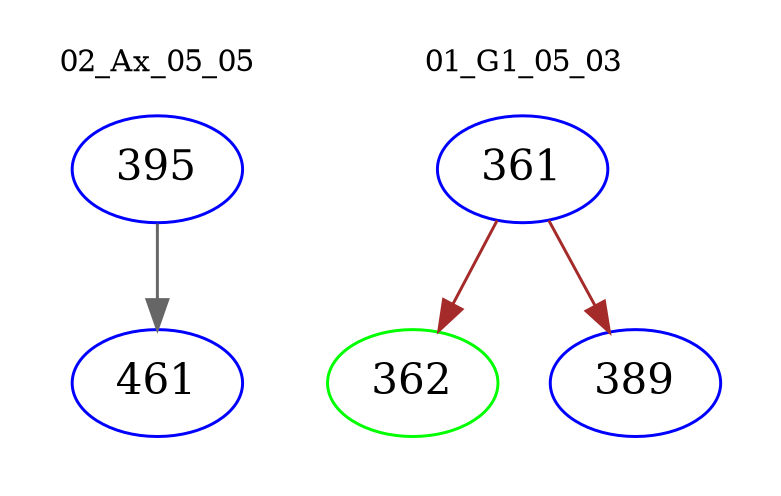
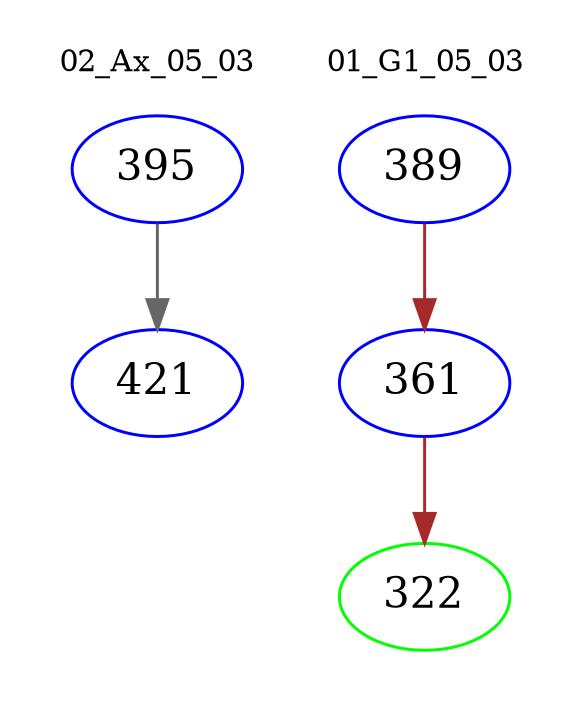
  digraph {
    node [color=blue]
    edge [color=brown]
    n1 [label=395]
-   n2 [label=461]
-   n3 [color=green label=362]
+   n2 [label=421]
+   n3 [color=green label=322]
    n4 [label=361]
    n5 [label=389]
    subgraph cluster_1 {
      color=white
      fontsize=10
-     label="02_Ax_05_05"
+     label="02_Ax_05_03"
      n1
      n2
    }
    subgraph cluster_2 {
      color=white
      fontsize=10
      label="01_G1_05_03"
      n3
      n4
      n5
    }
    n1 -> n2 [color=gray40]
    n4 -> n3
-   n4 -> n5
+   n5 -> n4
  }
